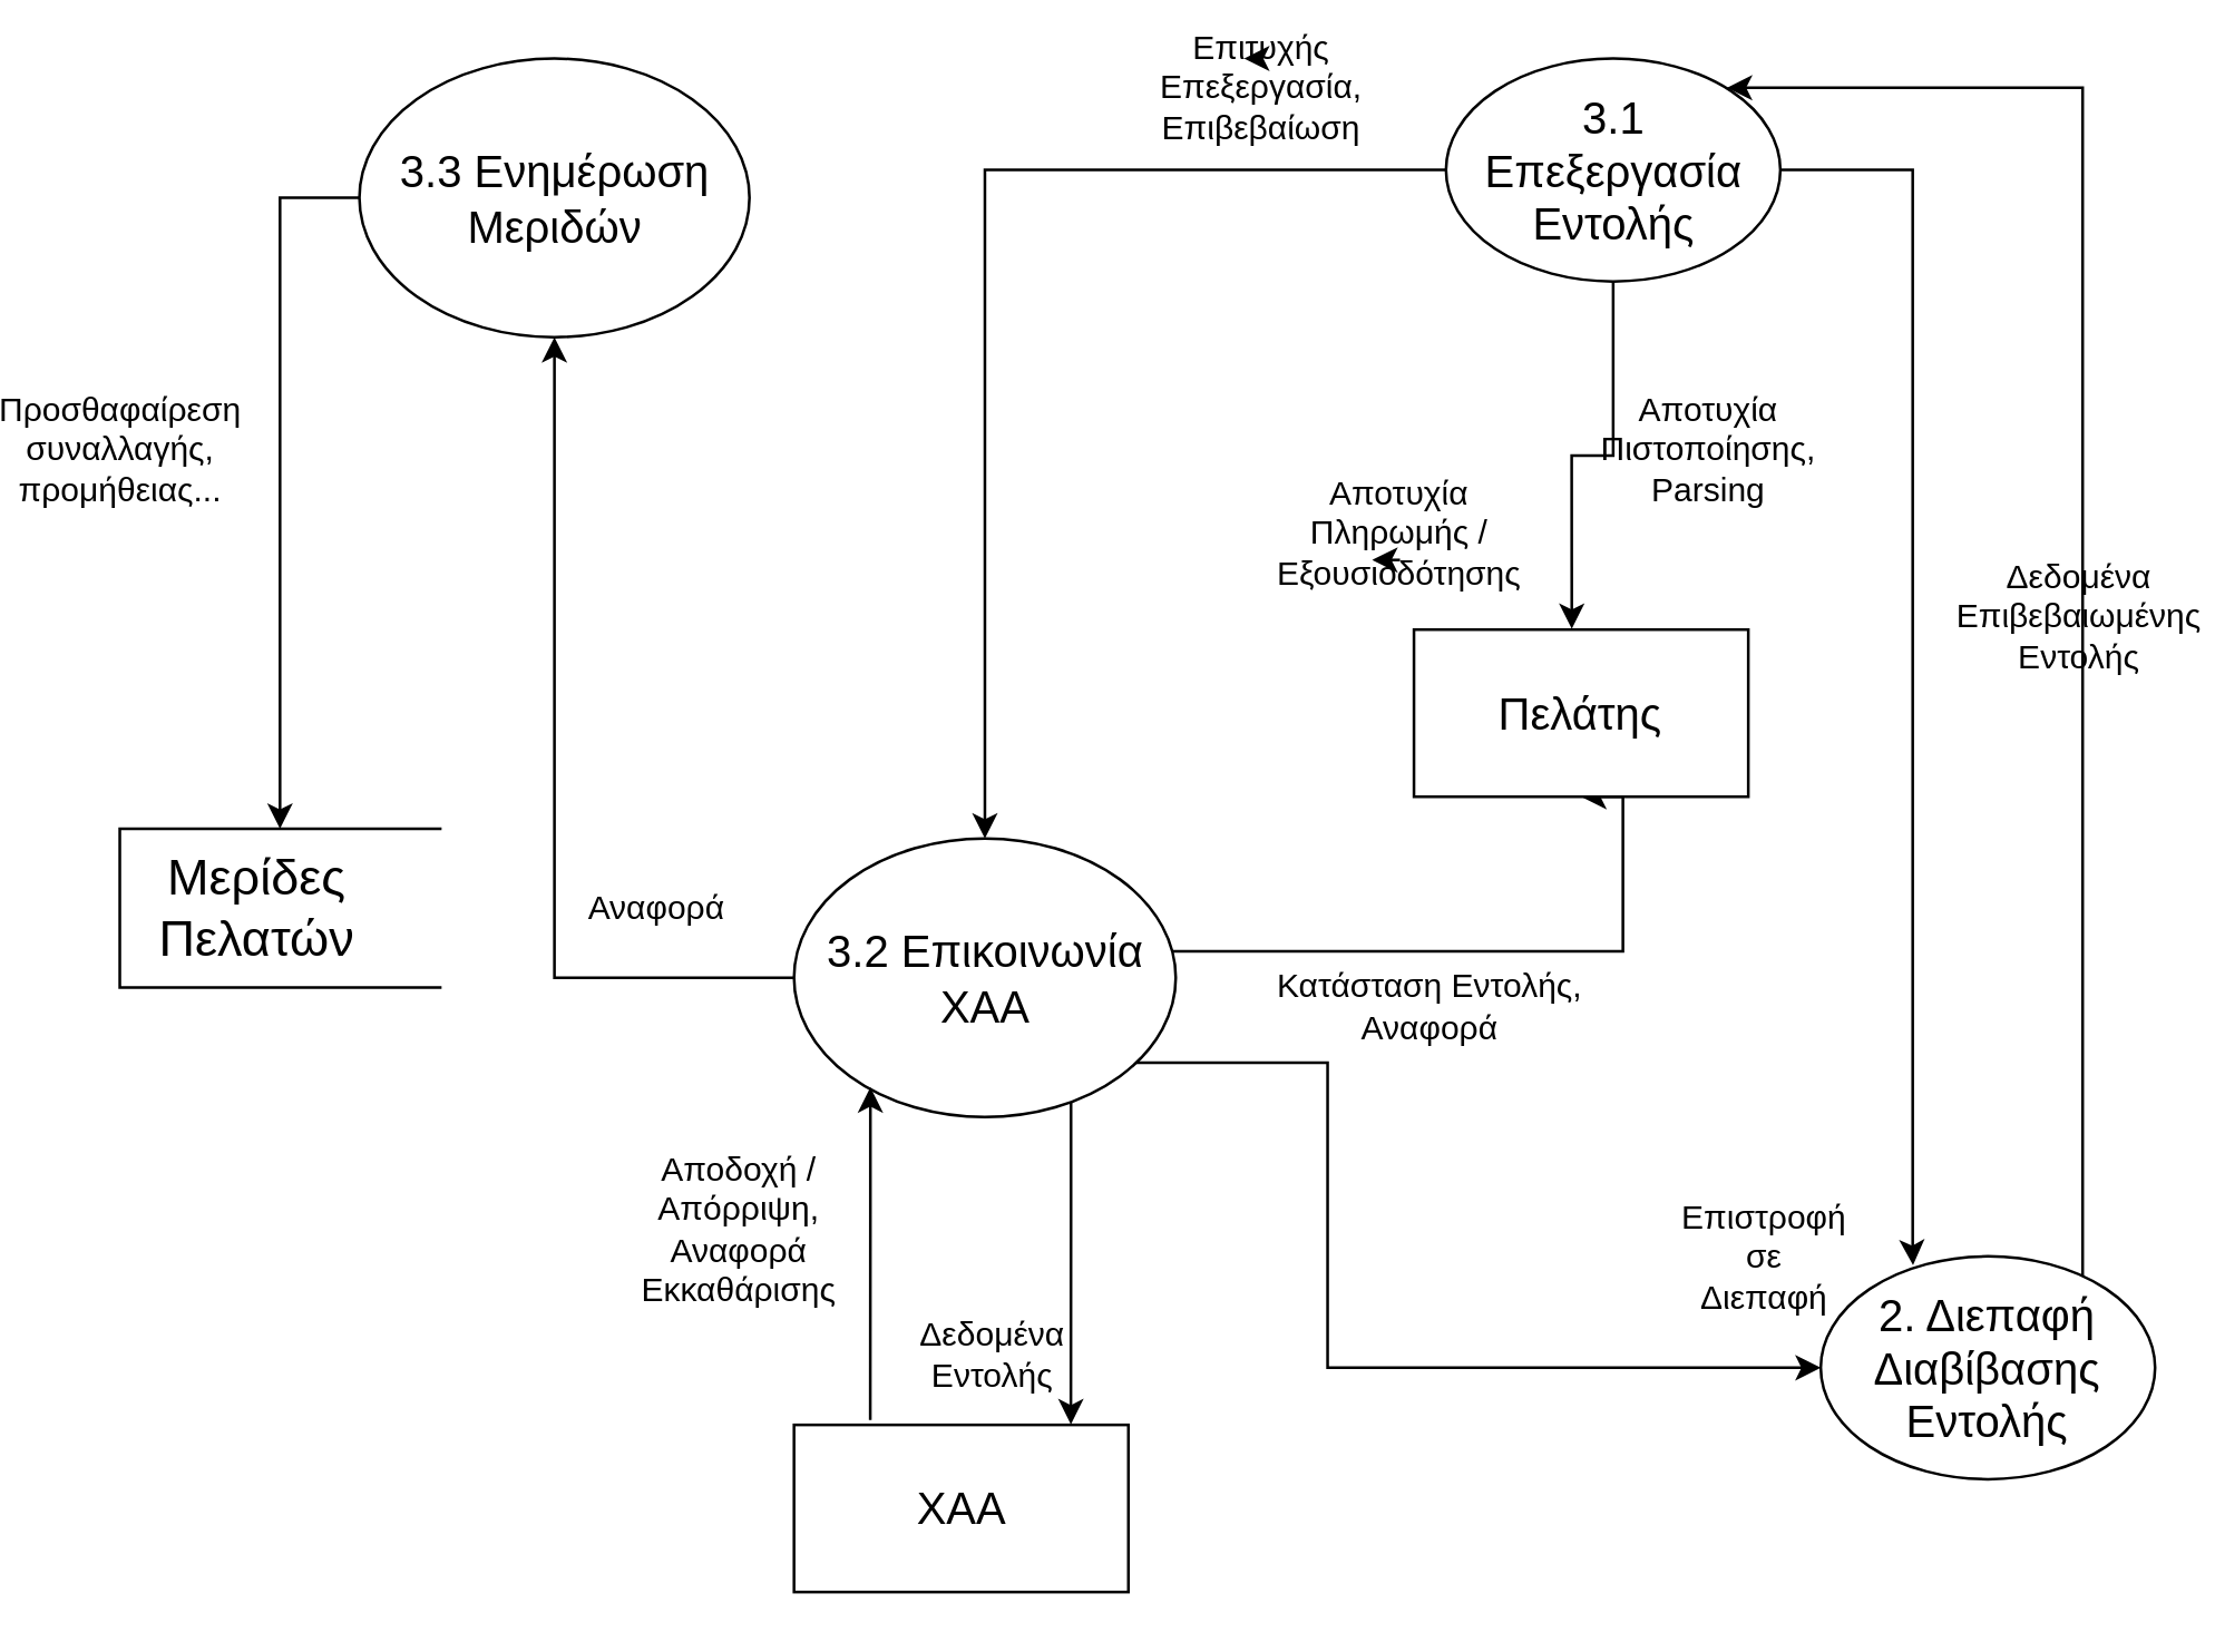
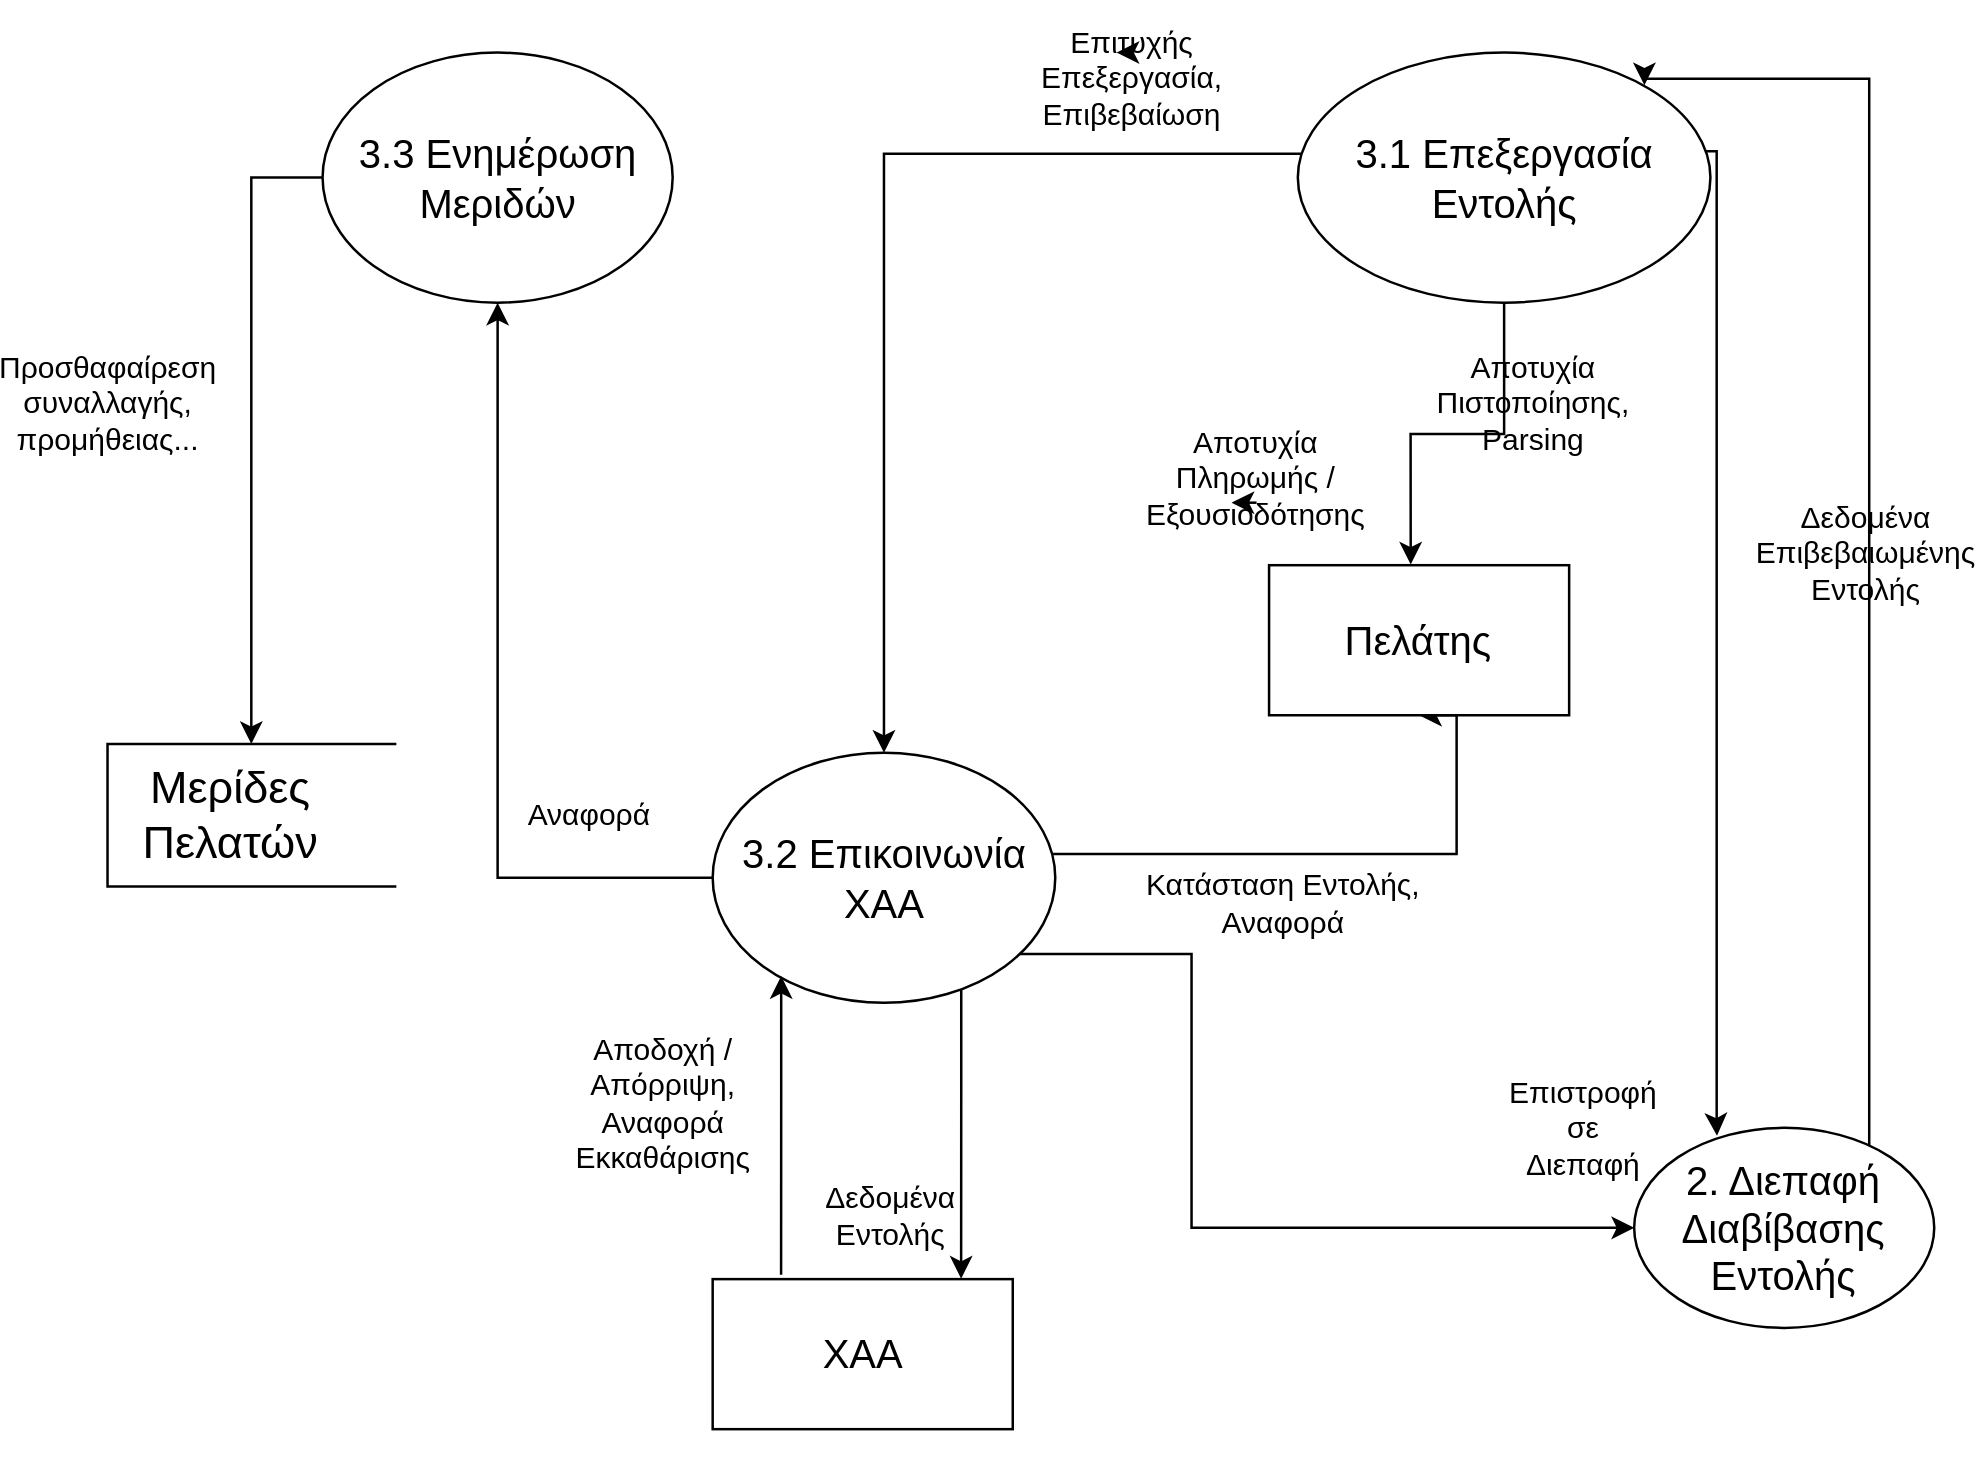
  <mxCell id="0" />
  <mxCell id="1" parent="0" />
  <mxCell id="2" style="edgeStyle=orthogonalEdgeStyle;rounded=0;orthogonalLoop=1;jettySize=auto;html=1;entryX=0.472;entryY=-0.004;entryDx=0;entryDy=0;entryPerimeter=0;" parent="1" source="5" target="13" edge="1"><mxGeometry relative="1" as="geometry"><Array as="points" /></mxGeometry></mxCell>
  <mxCell id="3" style="edgeStyle=orthogonalEdgeStyle;rounded=0;orthogonalLoop=1;jettySize=auto;html=1;entryX=0.5;entryY=0;entryDx=0;entryDy=0;" parent="1" source="5" edge="1" target="10"><mxGeometry relative="1" as="geometry"><mxPoint x="343" y="291" as="targetPoint" /><Array as="points"><mxPoint x="350" y="61" /></Array></mxGeometry></mxCell>
  <mxCell id="4" style="edgeStyle=orthogonalEdgeStyle;rounded=0;orthogonalLoop=1;jettySize=auto;html=1;entryX=0.276;entryY=0.039;entryDx=0;entryDy=0;entryPerimeter=0;" parent="1" source="5" target="25" edge="1"><mxGeometry relative="1" as="geometry"><mxPoint x="686" y="451" as="targetPoint" /><Array as="points"><mxPoint x="683" y="60" /><mxPoint x="683" y="451" /></Array></mxGeometry></mxCell>
- <mxCell id="5" value="&lt;font size=&quot;3&quot;&gt;3.1 Επεξεργασία Εντολής&lt;/font&gt;" style="ellipse;whiteSpace=wrap;html=1;" parent="1" vertex="1"><mxGeometry x="515.5" y="20.5" width="120" height="80" as="geometry" /></mxCell>
+ <mxCell id="5" value="&lt;font size=&quot;3&quot;&gt;3.1 Επεξεργασία Εντολής&lt;/font&gt;" style="ellipse;whiteSpace=wrap;html=1;" parent="1" vertex="1"><mxGeometry x="515.5" y="20.5" width="165" height="100" as="geometry" /></mxCell>
  <mxCell id="6" style="edgeStyle=orthogonalEdgeStyle;rounded=0;orthogonalLoop=1;jettySize=auto;html=1;" parent="1" source="10" target="12" edge="1"><mxGeometry relative="1" as="geometry" /></mxCell>
  <mxCell id="7" style="edgeStyle=orthogonalEdgeStyle;rounded=0;orthogonalLoop=1;jettySize=auto;html=1;entryX=0.5;entryY=1;entryDx=0;entryDy=0;" parent="1" source="10" target="13" edge="1"><mxGeometry relative="1" as="geometry"><Array as="points"><mxPoint x="579" y="341" /></Array></mxGeometry></mxCell>
  <mxCell id="8" style="edgeStyle=orthogonalEdgeStyle;rounded=0;orthogonalLoop=1;jettySize=auto;html=1;entryX=0.828;entryY=-0.003;entryDx=0;entryDy=0;entryPerimeter=0;" parent="1" source="10" target="15" edge="1"><mxGeometry relative="1" as="geometry"><mxPoint x="380" y="460.5" as="targetPoint" /><Array as="points"><mxPoint x="381" y="435.5" /></Array></mxGeometry></mxCell>
  <mxCell id="9" style="edgeStyle=orthogonalEdgeStyle;rounded=0;orthogonalLoop=1;jettySize=auto;html=1;entryX=0;entryY=0.5;entryDx=0;entryDy=0;" parent="1" source="10" target="25" edge="1"><mxGeometry relative="1" as="geometry"><Array as="points"><mxPoint x="473" y="381" /><mxPoint x="473" y="491" /></Array></mxGeometry></mxCell>
  <mxCell id="10" value="&lt;font size=&quot;3&quot;&gt;3.2 Επικοινωνία ΧΑΑ&lt;/font&gt;" style="ellipse;whiteSpace=wrap;html=1;" parent="1" vertex="1"><mxGeometry x="281.5" y="300.5" width="137" height="100" as="geometry" /></mxCell>
  <mxCell id="11" style="edgeStyle=orthogonalEdgeStyle;rounded=0;orthogonalLoop=1;jettySize=auto;html=1;entryX=0;entryY=0.5;entryDx=0;entryDy=0;" parent="1" source="12" target="28" edge="1"><mxGeometry relative="1" as="geometry"><Array as="points"><mxPoint x="97" y="71" /></Array></mxGeometry></mxCell>
  <mxCell id="12" value="&lt;font size=&quot;3&quot;&gt;3.3 Ενημέρωση Μεριδών&lt;/font&gt;" style="ellipse;whiteSpace=wrap;html=1;" parent="1" vertex="1"><mxGeometry x="125.5" y="20.5" width="140" height="100" as="geometry" /></mxCell>
  <mxCell id="13" value="&lt;font size=&quot;3&quot;&gt;Πελάτης&lt;/font&gt;" style="rounded=0;whiteSpace=wrap;html=1;" parent="1" vertex="1"><mxGeometry x="504" y="225.5" width="120" height="60" as="geometry" /></mxCell>
  <mxCell id="14" style="edgeStyle=orthogonalEdgeStyle;rounded=0;orthogonalLoop=1;jettySize=auto;html=1;exitX=0.228;exitY=-0.03;exitDx=0;exitDy=0;exitPerimeter=0;entryX=0.2;entryY=0.893;entryDx=0;entryDy=0;entryPerimeter=0;" parent="1" source="15" target="10" edge="1"><mxGeometry relative="1" as="geometry"><mxPoint x="309" y="392.5" as="targetPoint" /><Array as="points"><mxPoint x="309" y="435.5" /></Array></mxGeometry></mxCell>
  <mxCell id="15" value="&lt;font size=&quot;3&quot;&gt;ΧΑΑ&lt;/font&gt;" style="rounded=0;whiteSpace=wrap;html=1;" parent="1" vertex="1"><mxGeometry x="281.5" y="511" width="120" height="60" as="geometry" /></mxCell>
  <mxCell id="16" value="Αναφορά" style="text;html=1;resizable=0;points=[];autosize=1;align=left;verticalAlign=top;spacingTop=-4;" parent="1" vertex="1"><mxGeometry x="205.5" y="315.5" width="60" height="20" as="geometry" /></mxCell>
  <mxCell id="17" value="Αποδοχή / Απόρριψη, Αναφορά Εκκαθάρισης" style="text;html=1;strokeColor=none;fillColor=none;align=center;verticalAlign=middle;whiteSpace=wrap;rounded=0;" parent="1" vertex="1"><mxGeometry x="241.5" y="430.5" width="40" height="20" as="geometry" /></mxCell>
  <mxCell id="18" value="Δεδομένα Εντολής" style="text;html=1;strokeColor=none;fillColor=none;align=center;verticalAlign=middle;whiteSpace=wrap;rounded=0;" parent="1" vertex="1"><mxGeometry x="332.5" y="475.5" width="40" height="20" as="geometry" /></mxCell>
  <mxCell id="19" value="Κατάσταση Εντολής, Αναφορά" style="text;html=1;strokeColor=none;fillColor=none;align=center;verticalAlign=middle;whiteSpace=wrap;rounded=0;" parent="1" vertex="1"><mxGeometry x="449.5" y="351" width="120" height="20" as="geometry" /></mxCell>
  <mxCell id="20" style="edgeStyle=orthogonalEdgeStyle;rounded=0;orthogonalLoop=1;jettySize=auto;html=1;exitX=0.5;exitY=0;exitDx=0;exitDy=0;" edge="1" parent="1" source="21"><mxGeometry relative="1" as="geometry"><mxPoint x="443" y="21" as="targetPoint" /></mxGeometry></mxCell>
  <mxCell id="21" value="Επιτυχής Επεξεργασία, Επιβεβαίωση" style="text;html=1;strokeColor=none;fillColor=none;align=center;verticalAlign=middle;whiteSpace=wrap;rounded=0;" parent="1" vertex="1"><mxGeometry x="430" y="20.5" width="39" height="20" as="geometry" /></mxCell>
  <mxCell id="22" value="Αποτυχία Πιστοποίησης, Parsing" style="text;html=1;strokeColor=none;fillColor=none;align=center;verticalAlign=middle;whiteSpace=wrap;rounded=0;" parent="1" vertex="1"><mxGeometry x="590" y="150.5" width="40" height="20" as="geometry" /></mxCell>
  <mxCell id="23" value="Αποτυχία Πληρωμής / Εξουσιοδότησης" style="text;html=1;strokeColor=none;fillColor=none;align=center;verticalAlign=middle;whiteSpace=wrap;rounded=0;" parent="1" vertex="1"><mxGeometry x="479" y="180.5" width="40" height="20" as="geometry" /></mxCell>
  <mxCell id="24" style="edgeStyle=orthogonalEdgeStyle;rounded=0;orthogonalLoop=1;jettySize=auto;html=1;entryX=0.84;entryY=0.131;entryDx=0;entryDy=0;entryPerimeter=0;" parent="1" source="25" target="5" edge="1"><mxGeometry relative="1" as="geometry"><Array as="points"><mxPoint x="744" y="31" /></Array></mxGeometry></mxCell>
  <mxCell id="25" value="&lt;font size=&quot;3&quot;&gt;2. Διεπαφή Διαβίβασης Εντολής&lt;/font&gt;" style="ellipse;whiteSpace=wrap;html=1;" parent="1" vertex="1"><mxGeometry x="650" y="450.5" width="120" height="80" as="geometry" /></mxCell>
  <mxCell id="26" value="Δεδομένα Επιβεβαιωμένης Εντολής" style="text;html=1;strokeColor=none;fillColor=none;align=center;verticalAlign=middle;whiteSpace=wrap;rounded=0;" parent="1" vertex="1"><mxGeometry x="723" y="210.5" width="40" height="20" as="geometry" /></mxCell>
  <mxCell id="27" value="Επιστροφή σε Διεπαφή" style="text;html=1;strokeColor=none;fillColor=none;align=center;verticalAlign=middle;whiteSpace=wrap;rounded=0;" parent="1" vertex="1"><mxGeometry x="610" y="440.5" width="40" height="20" as="geometry" /></mxCell>
  <mxCell id="28" value="" style="shape=partialRectangle;whiteSpace=wrap;html=1;bottom=1;right=1;left=1;top=0;fillColor=none;routingCenterX=-0.5;rotation=90;" parent="1" vertex="1"><mxGeometry x="68.5" y="268" width="57" height="115" as="geometry" /></mxCell>
  <mxCell id="29" value="&lt;font style=&quot;font-size: 18px&quot;&gt;Μερίδες Πελατών&lt;/font&gt;" style="text;html=1;strokeColor=none;fillColor=none;align=center;verticalAlign=middle;whiteSpace=wrap;rounded=0;" parent="1" vertex="1"><mxGeometry x="68.5" y="315.5" width="40" height="20" as="geometry" /></mxCell>
  <mxCell id="30" value="Προσθαφαίρεση συναλλαγής, προμήθειας..." style="text;html=1;strokeColor=none;fillColor=none;align=center;verticalAlign=middle;whiteSpace=wrap;rounded=0;" parent="1" vertex="1"><mxGeometry x="20" y="150.5" width="40" height="20" as="geometry" /></mxCell>
  <mxCell id="31" style="edgeStyle=orthogonalEdgeStyle;rounded=0;orthogonalLoop=1;jettySize=auto;html=1;exitX=0.5;exitY=1;exitDx=0;exitDy=0;entryX=0.25;entryY=1;entryDx=0;entryDy=0;" edge="1" parent="1" source="23" target="23"><mxGeometry relative="1" as="geometry" /></mxCell>
